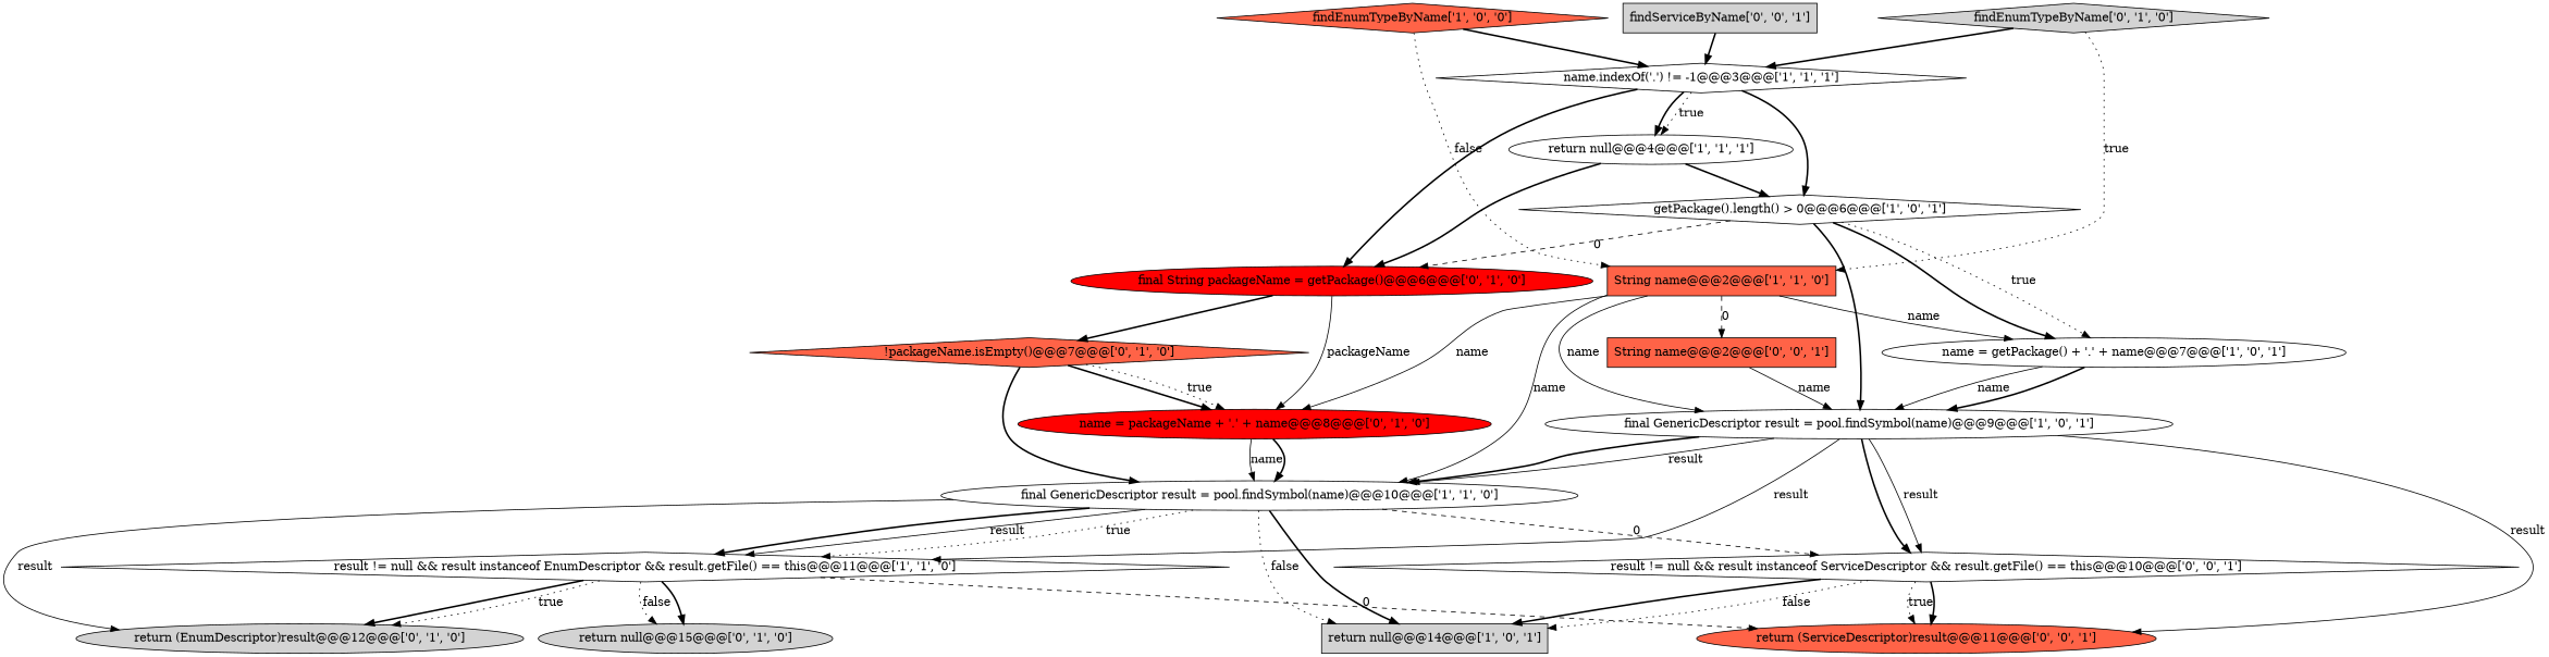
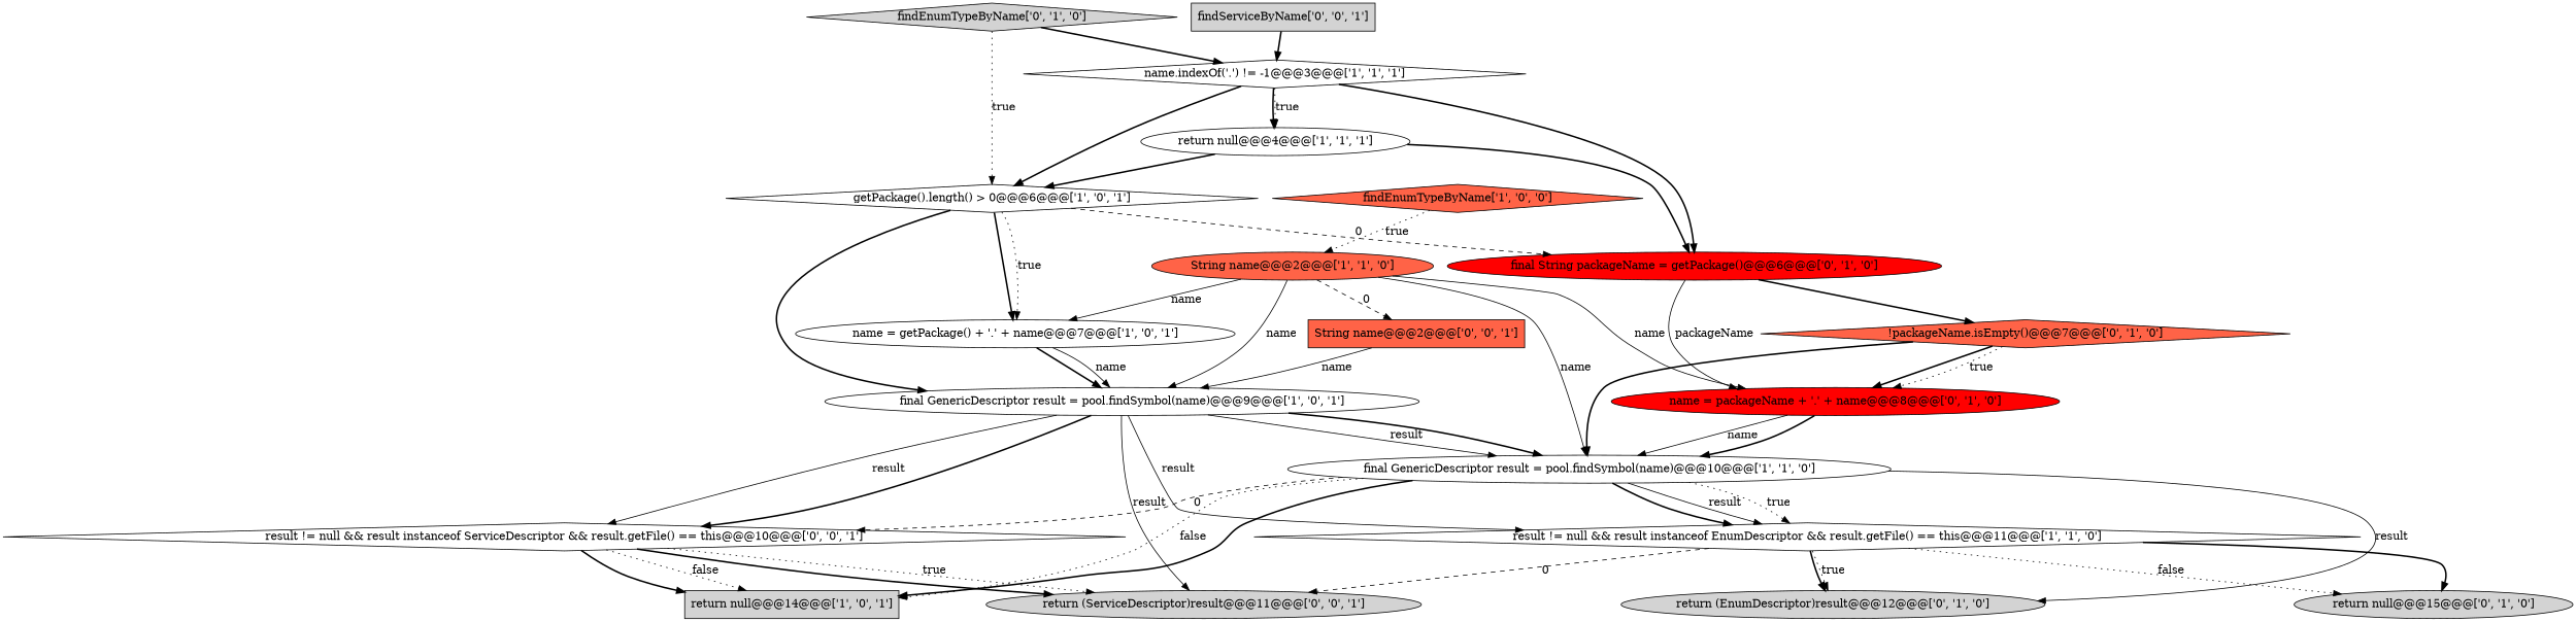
  digraph {
    node [fillcolor=white shape=ellipse style=filled]
    edge [style=bold]
    n1 [fillcolor=tomato label="!packageName.isEmpty()@@@7@@@['0', '1', '0']" shape=diamond]
    n2 [fillcolor=red label="name = packageName + '.' + name@@@8@@@['0', '1', '0']"]
    n3 [label="final GenericDescriptor result = pool.findSymbol(name)@@@10@@@['1', '1', '0']"]
    n4 [label="result != null && result instanceof ServiceDescriptor && result.getFile() == this@@@10@@@['0', '0', '1']" shape=diamond]
    n5 [fillcolor=lightgray label="return null@@@14@@@['1', '0', '1']" shape=box]
    n6 [fillcolor=lightgray label="return (EnumDescriptor)result@@@12@@@['0', '1', '0']"]
    n7 [label="result != null && result instanceof EnumDescriptor && result.getFile() == this@@@11@@@['1', '1', '0']" shape=diamond]
-   n8 [fillcolor=tomato label="return (ServiceDescriptor)result@@@11@@@['0', '0', '1']"]
+   n8 [fillcolor=lightgray label="return (ServiceDescriptor)result@@@11@@@['0', '0', '1']"]
    n9 [label="return null@@@4@@@['1', '1', '1']"]
    n10 [label="getPackage().length() > 0@@@6@@@['1', '0', '1']" shape=diamond]
    n11 [fillcolor=red label="final String packageName = getPackage()@@@6@@@['0', '1', '0']"]
    n12 [label="final GenericDescriptor result = pool.findSymbol(name)@@@9@@@['1', '0', '1']"]
    n13 [label="name = getPackage() + '.' + name@@@7@@@['1', '0', '1']"]
    n14 [fillcolor=lightgray label="return null@@@15@@@['0', '1', '0']"]
    n15 [fillcolor=tomato label="findEnumTypeByName['1', '0', '0']" shape=diamond]
    n16 [label="name.indexOf('.') != -1@@@3@@@['1', '1', '1']" shape=diamond]
-   n17 [fillcolor=tomato label="String name@@@2@@@['1', '1', '0']" shape=box]
+   n17 [fillcolor=tomato label="String name@@@2@@@['1', '1', '0']"]
    n18 [fillcolor=tomato label="String name@@@2@@@['0', '0', '1']" shape=box]
    n19 [fillcolor=lightgray label="findServiceByName['0', '0', '1']" shape=box]
    n20 [fillcolor=lightgray label="findEnumTypeByName['0', '1', '0']" shape=diamond]
    n1 -> n2
    n1 -> n2 [label=true style=dotted]
    n1 -> n3
    n2 -> n3 [label=name style=solid]
    n2 -> n3
    n3 -> n4 [label=0 style=dashed]
    n3 -> n5 [label=false style=dotted]
    n3 -> n5
    n3 -> n6 [label=result style=solid]
    n3 -> n7 [label=result style=solid]
    n3 -> n7 [label=true style=dotted]
    n3 -> n7
    n4 -> n5
    n4 -> n5 [label=false style=dotted]
    n4 -> n8 [label=true style=dotted]
    n4 -> n8
    n7 -> n6
    n7 -> n6 [label=true style=dotted]
    n7 -> n8 [label=0 style=dashed]
    n7 -> n14
    n7 -> n14 [label=false style=dotted]
    n9 -> n10
    n9 -> n11
    n10 -> n11 [label=0 style=dashed]
    n10 -> n12
    n10 -> n13
    n10 -> n13 [label=true style=dotted]
    n11 -> n1
    n11 -> n2 [label=packageName style=solid]
    n12 -> n3 [label=result style=solid]
    n12 -> n3
    n12 -> n4
    n12 -> n4 [label=result style=solid]
    n12 -> n7 [label=result style=solid]
    n12 -> n8 [label=result style=solid]
    n13 -> n12
    n13 -> n12 [label=name style=solid]
-   n15 -> n16
-   n15 -> n17 [label=false style=dotted]
+   n15 -> n17 [label=true style=dotted]
    n16 -> n9 [label=true style=dotted]
    n16 -> n9
    n16 -> n10
    n16 -> n11
    n17 -> n2 [label=name style=solid]
    n17 -> n3 [label=name style=solid]
    n17 -> n12 [label=name style=solid]
    n17 -> n13 [label=name style=solid]
    n17 -> n18 [label=0 style=dashed]
    n18 -> n12 [label=name style=solid]
    n19 -> n16
    n20 -> n16
-   n20 -> n17 [label=true style=dotted]
+   n20 -> n10 [label=true style=dotted]
  }
